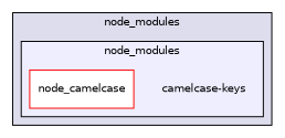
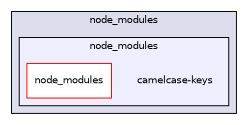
  digraph {
    compound=true
    node [fontname=Helvetica fontsize=10]
    n1 [label="camelcase-keys" shape=plaintext]
-   n2 [color=red fillcolor=white label=node_camelcase shape=box style=filled]
+   n2 [color=red fillcolor=white label=node_modules shape=box style=filled]
    subgraph cluster_1 {
      bgcolor="#ddddee"
      fontname=Helvetica
      fontsize=10
      label=node_modules
      pencolor=black
      subgraph cluster_2 {
        bgcolor="#eeeeff"
        fontname=Helvetica
        fontsize=10
        pencolor=black
        n1
        n2
      }
    }
  }
